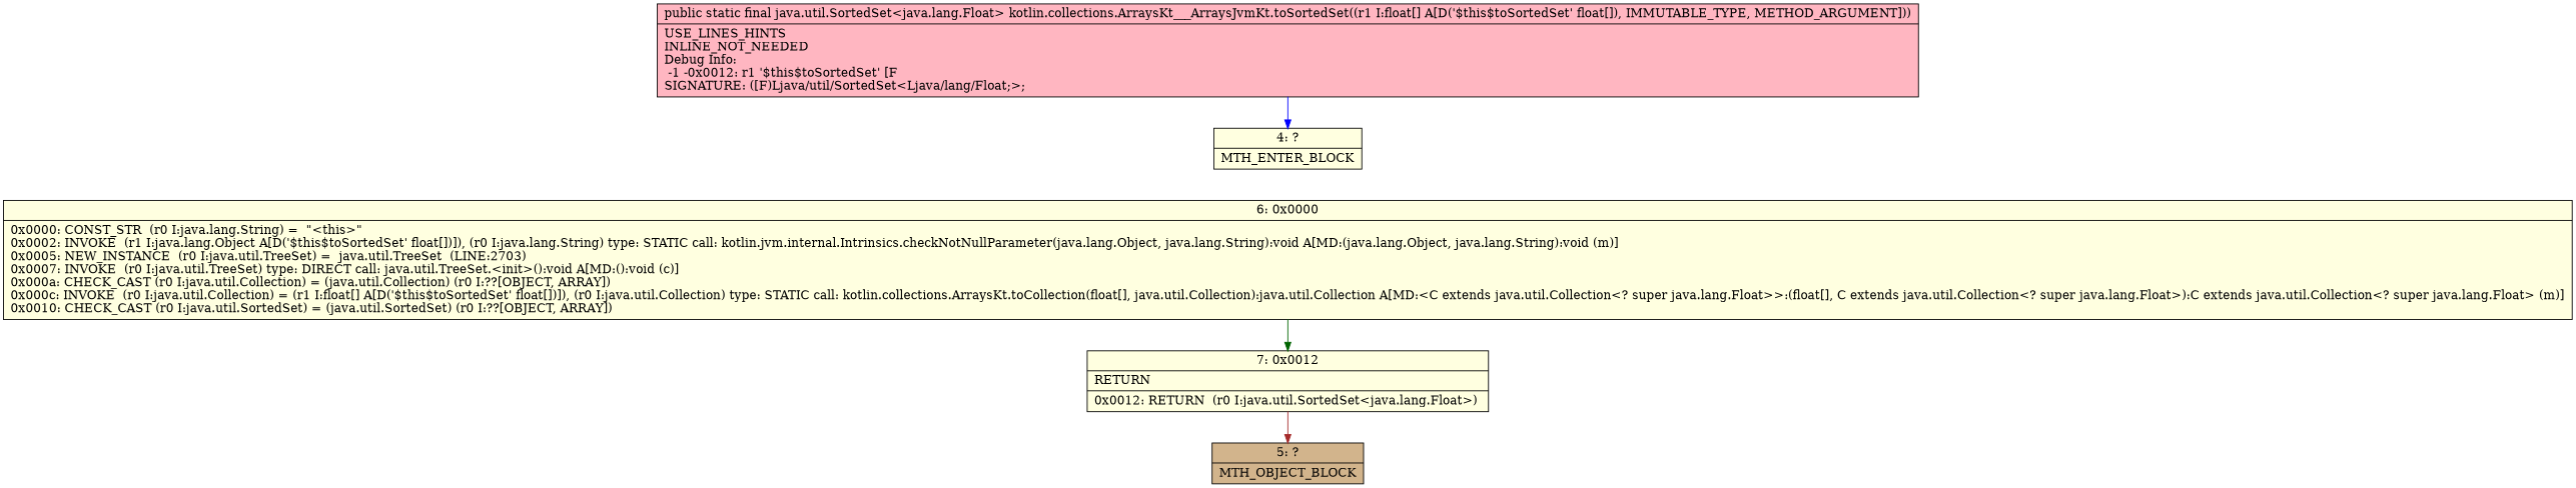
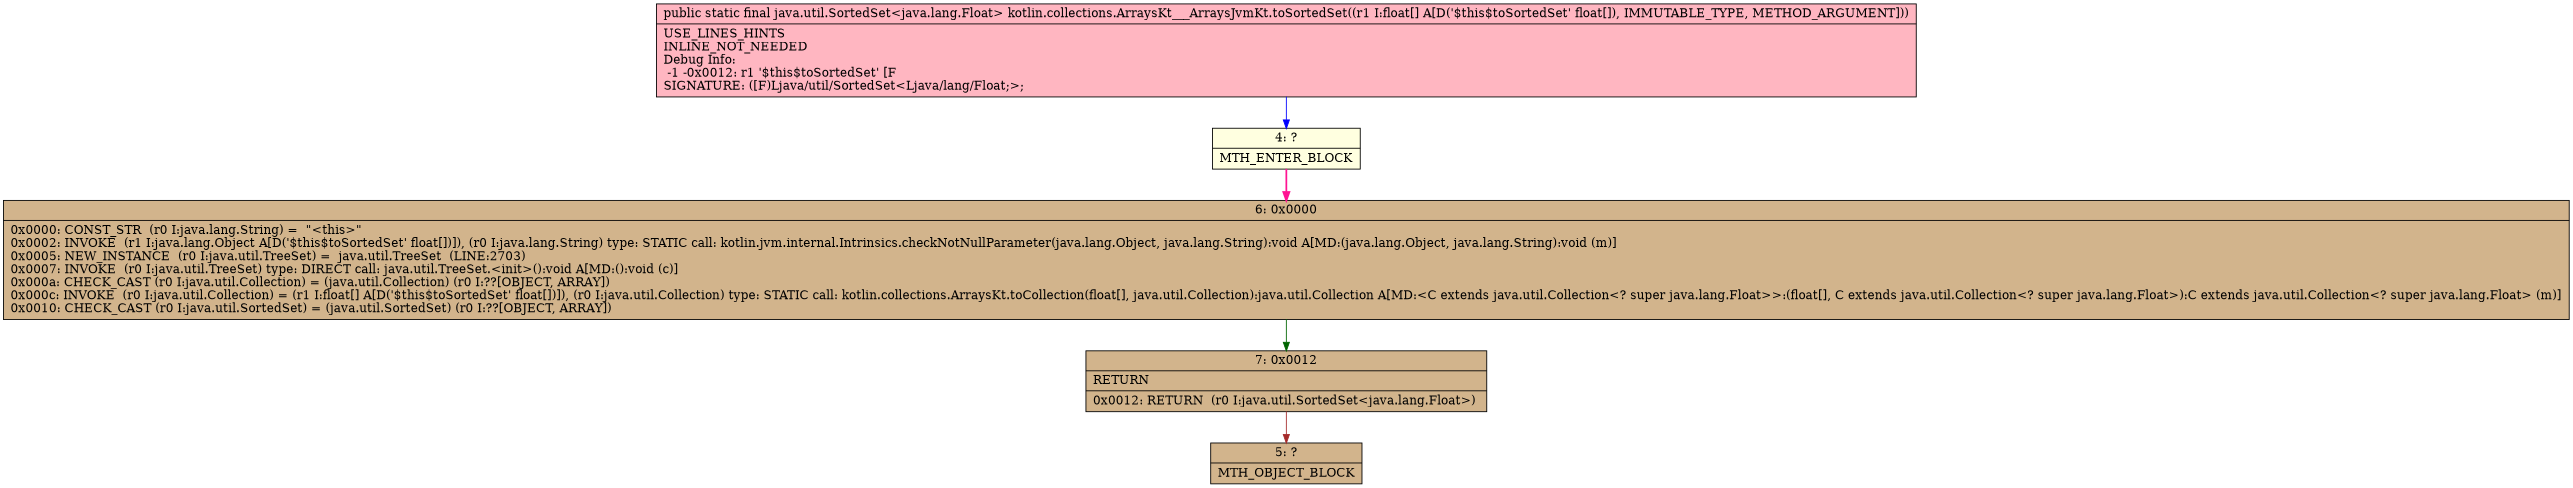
  digraph {
    node [fillcolor=lightyellow shape=record style=filled]
    edge [style=solid]
    n1 [label="{4\:\ ?|MTH_ENTER_BLOCK\l}"]
-   n2 [label="{6\:\ 0x0000|0x0000: CONST_STR  (r0 I:java.lang.String) =  \"\<this\>\" \l0x0002: INVOKE  (r1 I:java.lang.Object A[D('$this$toSortedSet' float[])]), (r0 I:java.lang.String) type: STATIC call: kotlin.jvm.internal.Intrinsics.checkNotNullParameter(java.lang.Object, java.lang.String):void A[MD:(java.lang.Object, java.lang.String):void (m)]\l0x0005: NEW_INSTANCE  (r0 I:java.util.TreeSet) =  java.util.TreeSet  (LINE:2703)\l0x0007: INVOKE  (r0 I:java.util.TreeSet) type: DIRECT call: java.util.TreeSet.\<init\>():void A[MD:():void (c)]\l0x000a: CHECK_CAST (r0 I:java.util.Collection) = (java.util.Collection) (r0 I:??[OBJECT, ARRAY]) \l0x000c: INVOKE  (r0 I:java.util.Collection) = (r1 I:float[] A[D('$this$toSortedSet' float[])]), (r0 I:java.util.Collection) type: STATIC call: kotlin.collections.ArraysKt.toCollection(float[], java.util.Collection):java.util.Collection A[MD:\<C extends java.util.Collection\<? super java.lang.Float\>\>:(float[], C extends java.util.Collection\<? super java.lang.Float\>):C extends java.util.Collection\<? super java.lang.Float\> (m)]\l0x0010: CHECK_CAST (r0 I:java.util.SortedSet) = (java.util.SortedSet) (r0 I:??[OBJECT, ARRAY]) \l}"]
-   n3 [label="{7\:\ 0x0012|RETURN\l|0x0012: RETURN  (r0 I:java.util.SortedSet\<java.lang.Float\>) \l}"]
+   n2 [fillcolor=tan label="{6\:\ 0x0000|0x0000: CONST_STR  (r0 I:java.lang.String) =  \"\<this\>\" \l0x0002: INVOKE  (r1 I:java.lang.Object A[D('$this$toSortedSet' float[])]), (r0 I:java.lang.String) type: STATIC call: kotlin.jvm.internal.Intrinsics.checkNotNullParameter(java.lang.Object, java.lang.String):void A[MD:(java.lang.Object, java.lang.String):void (m)]\l0x0005: NEW_INSTANCE  (r0 I:java.util.TreeSet) =  java.util.TreeSet  (LINE:2703)\l0x0007: INVOKE  (r0 I:java.util.TreeSet) type: DIRECT call: java.util.TreeSet.\<init\>():void A[MD:():void (c)]\l0x000a: CHECK_CAST (r0 I:java.util.Collection) = (java.util.Collection) (r0 I:??[OBJECT, ARRAY]) \l0x000c: INVOKE  (r0 I:java.util.Collection) = (r1 I:float[] A[D('$this$toSortedSet' float[])]), (r0 I:java.util.Collection) type: STATIC call: kotlin.collections.ArraysKt.toCollection(float[], java.util.Collection):java.util.Collection A[MD:\<C extends java.util.Collection\<? super java.lang.Float\>\>:(float[], C extends java.util.Collection\<? super java.lang.Float\>):C extends java.util.Collection\<? super java.lang.Float\> (m)]\l0x0010: CHECK_CAST (r0 I:java.util.SortedSet) = (java.util.SortedSet) (r0 I:??[OBJECT, ARRAY]) \l}"]
+   n3 [fillcolor=tan label="{7\:\ 0x0012|RETURN\l|0x0012: RETURN  (r0 I:java.util.SortedSet\<java.lang.Float\>) \l}"]
    n4 [fillcolor=tan label="{5\:\ ?|MTH_OBJECT_BLOCK\l}"]
    n5 [fillcolor=lightpink label="{public static final java.util.SortedSet\<java.lang.Float\> kotlin.collections.ArraysKt___ArraysJvmKt.toSortedSet((r1 I:float[] A[D('$this$toSortedSet' float[]), IMMUTABLE_TYPE, METHOD_ARGUMENT]))  | USE_LINES_HINTS\lINLINE_NOT_NEEDED\lDebug Info:\l  \-1 \-0x0012: r1 '$this$toSortedSet' [F\lSIGNATURE: ([F)Ljava\/util\/SortedSet\<Ljava\/lang\/Float;\>;\l}"]
+   n1 -> n2 [color=deeppink style=bold]
    n2 -> n3 [color=darkgreen]
    n3 -> n4 [color=brown]
    n5 -> n1 [color=blue]
  }
